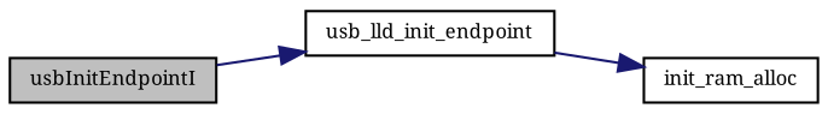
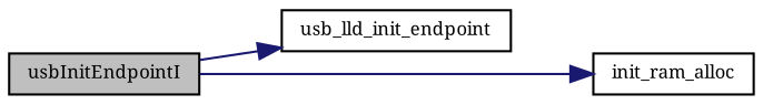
  digraph {
    fontname="Noto Serif"
    rankdir=LR
    node [color=black fontname="Noto Serif" fontsize=8 shape=record]
    edge [color=midnightblue fontname="Noto Serif" fontsize=8 labelfontname=Helvetica labelfontsize=8 style=solid]
    n1 [fillcolor=grey75 fontcolor=black height=0.2 label=usbInitEndpointI style=filled width=0.4]
    n2 [height=0.2 label=usb_lld_init_endpoint width=0.4]
    n3 [height=0.2 label=init_ram_alloc width=0.4]
    n1 -> n2
-   n2 -> n3
+   n1 -> n3
  }
